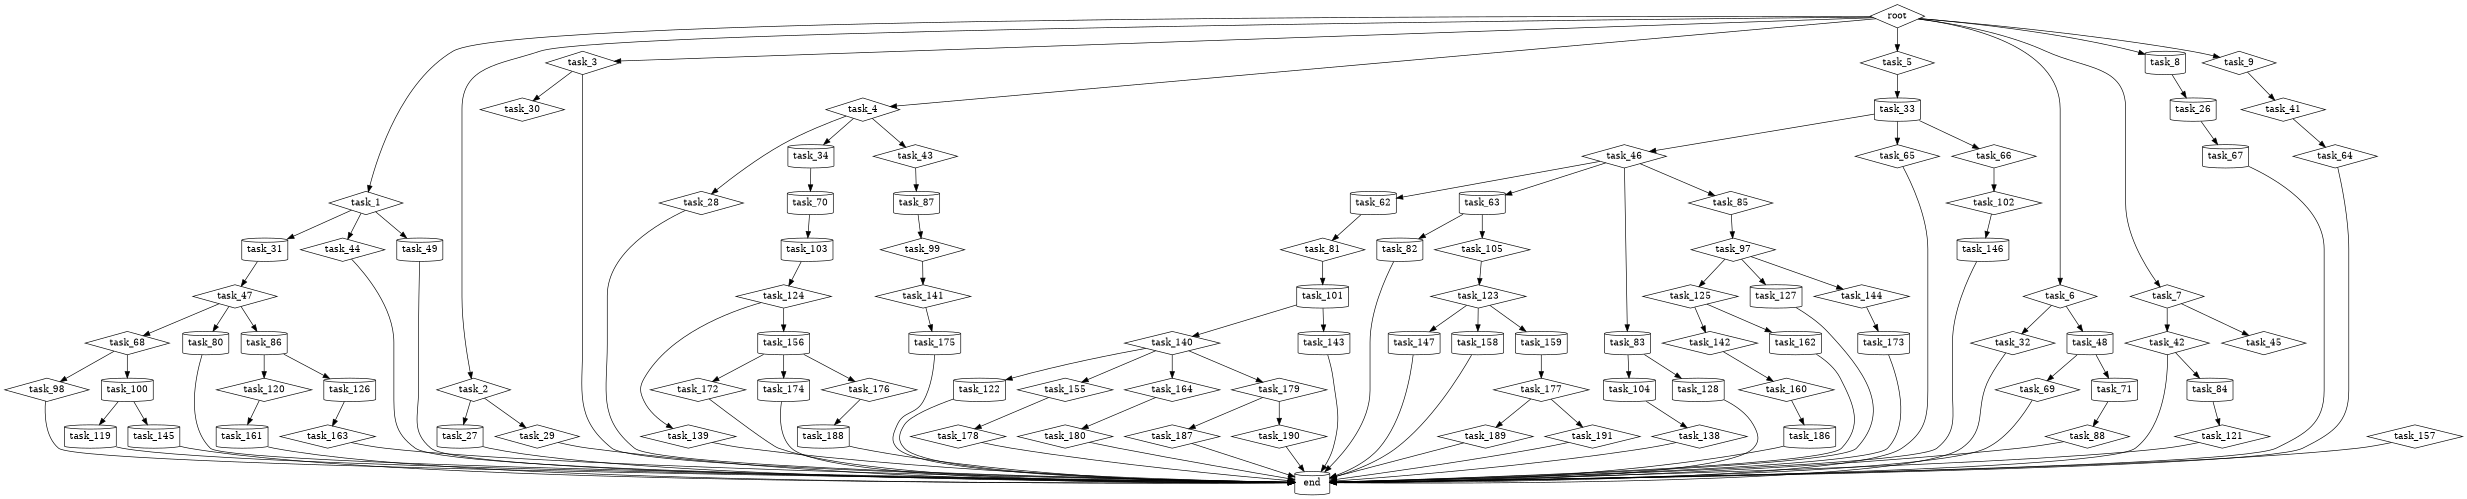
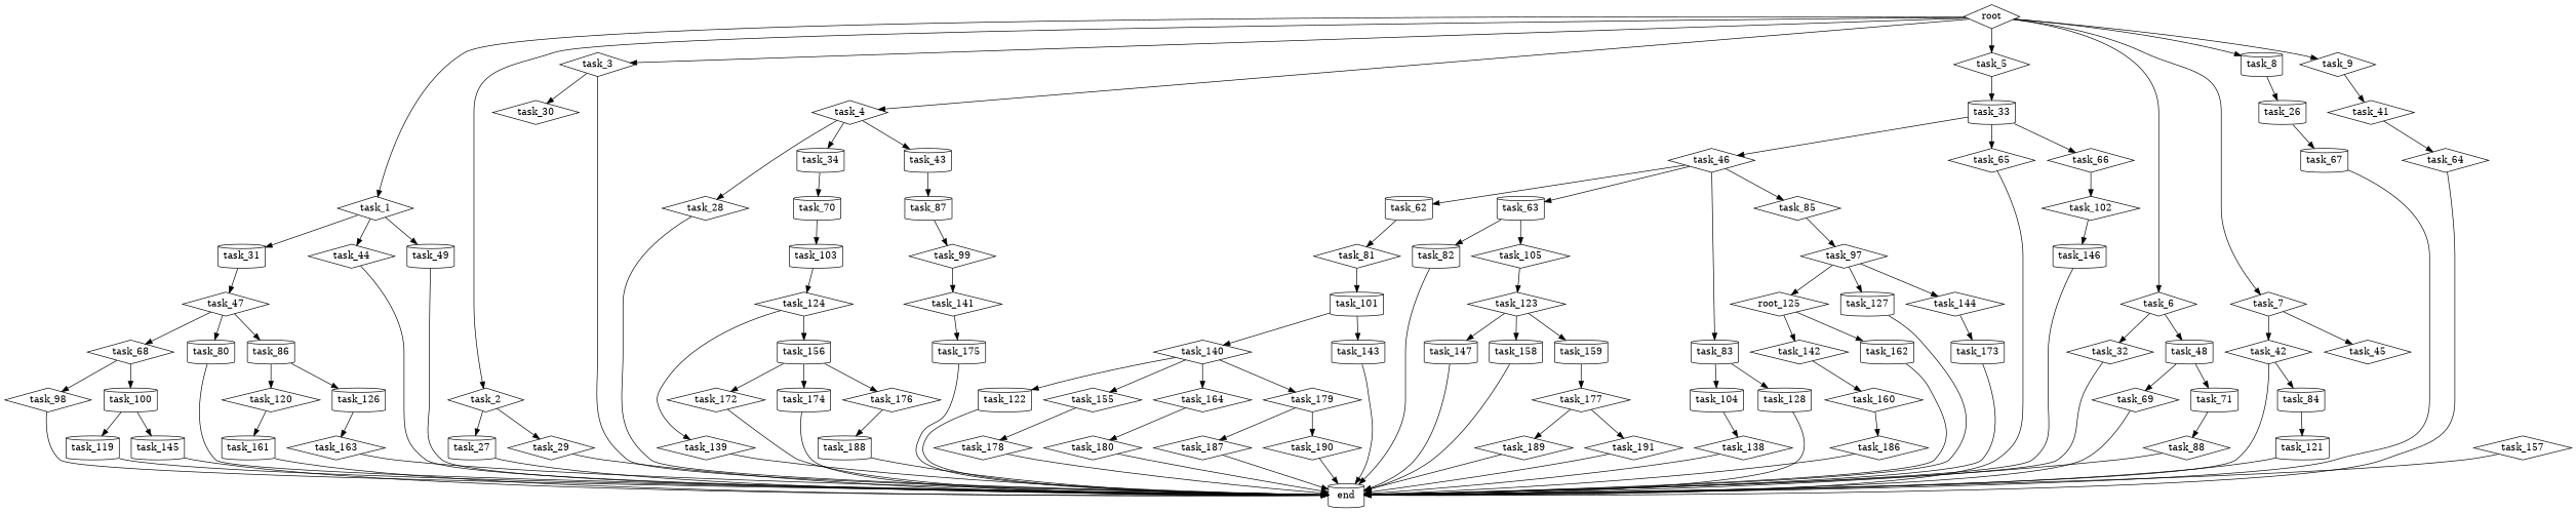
  digraph {
    node [shape=diamond]
    root
    task_1
    task_2
    task_3
    task_4
    task_5
    task_6
    task_7
    task_8 [shape=cylinder]
    task_9
    task_31 [shape=cylinder]
    task_44
    task_49 [shape=cylinder]
    task_27 [shape=cylinder]
    task_29
    task_30
    end [shape=cylinder]
    task_28
    task_34 [shape=cylinder]
-   task_43
+   task_43 [shape=cylinder]
    task_33 [shape=cylinder]
    task_32
    task_48 [shape=cylinder]
    task_42
    task_45
    task_26 [shape=cylinder]
    task_41
    task_47
    task_70 [shape=cylinder]
    task_87 [shape=cylinder]
    task_46
    task_65
    task_66
    task_69
    task_71 [shape=cylinder]
    task_84 [shape=cylinder]
    task_67 [shape=cylinder]
    task_64
    task_68
    task_80 [shape=cylinder]
    task_86 [shape=cylinder]
    task_62 [shape=cylinder]
    task_63 [shape=cylinder]
    task_83 [shape=cylinder]
    task_85
    task_102
    task_103 [shape=cylinder]
    task_99
-   task_121
+   task_121 [shape=cylinder]
    task_81
    task_82 [shape=cylinder]
    task_105
    task_104 [shape=cylinder]
    task_128 [shape=cylinder]
    task_97
    task_98
    task_100 [shape=cylinder]
    task_120
    task_126 [shape=cylinder]
    task_88
    task_101 [shape=cylinder]
    task_123
    task_146 [shape=cylinder]
    task_119 [shape=cylinder]
    task_145 [shape=cylinder]
    task_124
    task_140
    task_143 [shape=cylinder]
    task_138
-   task_125
+   task_125 [label=root_125]
    task_127 [shape=cylinder]
    task_144
    task_161 [shape=cylinder]
    task_163
    task_141
    task_142
    task_162 [shape=cylinder]
    task_173 [shape=cylinder]
    task_175 [shape=cylinder]
    task_122 [shape=cylinder]
    task_155
    task_164
    task_179
    task_139
    task_156 [shape=cylinder]
    task_147 [shape=cylinder]
    task_158 [shape=cylinder]
    task_159 [shape=cylinder]
    task_177
    task_172
    task_174 [shape=cylinder]
    task_176
    task_160
    task_178
    task_180
    task_187
    task_190
-   task_186 [shape=cylinder]
+   task_186
    task_157
    task_188 [shape=cylinder]
    task_189
    task_191
    root -> task_1
    root -> task_2
    root -> task_3
    root -> task_4
    root -> task_5
    root -> task_6
    root -> task_7
    root -> task_8
    root -> task_9
    task_1 -> task_31
    task_1 -> task_44
    task_1 -> task_49
    task_2 -> task_27
    task_2 -> task_29
    task_3 -> task_30
    task_3 -> end
    task_4 -> task_28
    task_4 -> task_34
    task_4 -> task_43
    task_5 -> task_33
    task_6 -> task_32
    task_6 -> task_48
    task_7 -> task_42
    task_7 -> task_45
    task_8 -> task_26
    task_9 -> task_41
    task_31 -> task_47
    task_44 -> end
    task_49 -> end
    task_27 -> end
    task_29 -> end
    task_28 -> end
    task_34 -> task_70
    task_43 -> task_87
    task_33 -> task_46
    task_33 -> task_65
    task_33 -> task_66
    task_32 -> end
    task_48 -> task_69
    task_48 -> task_71
    task_42 -> end
    task_42 -> task_84
    task_26 -> task_67
    task_41 -> task_64
    task_47 -> task_68
    task_47 -> task_80
    task_47 -> task_86
    task_70 -> task_103
    task_87 -> task_99
    task_46 -> task_62
    task_46 -> task_63
    task_46 -> task_83
    task_46 -> task_85
    task_65 -> end
    task_66 -> task_102
    task_69 -> end
    task_71 -> task_88
    task_84 -> task_121
    task_67 -> end
    task_64 -> end
    task_68 -> task_98
    task_68 -> task_100
    task_80 -> end
    task_86 -> task_120
    task_86 -> task_126
    task_62 -> task_81
    task_63 -> task_82
    task_63 -> task_105
    task_83 -> task_104
    task_83 -> task_128
    task_85 -> task_97
    task_102 -> task_146
    task_103 -> task_124
    task_99 -> task_141
    task_121 -> end
    task_81 -> task_101
    task_82 -> end
    task_105 -> task_123
    task_104 -> task_138
    task_128 -> end
    task_97 -> task_125
    task_97 -> task_127
    task_97 -> task_144
    task_98 -> end
    task_100 -> task_119
    task_100 -> task_145
    task_120 -> task_161
    task_126 -> task_163
    task_88 -> end
    task_101 -> task_140
    task_101 -> task_143
    task_123 -> task_147
    task_123 -> task_158
    task_123 -> task_159
    task_146 -> end
    task_119 -> end
    task_145 -> end
    task_124 -> task_139
    task_124 -> task_156
    task_140 -> task_122
    task_140 -> task_155
    task_140 -> task_164
    task_140 -> task_179
    task_143 -> end
    task_138 -> end
    task_125 -> task_142
    task_125 -> task_162
    task_127 -> end
    task_144 -> task_173
    task_161 -> end
    task_163 -> end
    task_141 -> task_175
    task_142 -> task_160
    task_162 -> end
    task_173 -> end
    task_175 -> end
    task_122 -> end
    task_155 -> task_178
    task_164 -> task_180
    task_179 -> task_187
    task_179 -> task_190
    task_139 -> end
    task_156 -> task_172
    task_156 -> task_174
    task_156 -> task_176
    task_147 -> end
    task_158 -> end
    task_159 -> task_177
    task_177 -> task_189
    task_177 -> task_191
    task_172 -> end
    task_174 -> end
    task_176 -> task_188
    task_160 -> task_186
    task_178 -> end
    task_180 -> end
    task_187 -> end
    task_190 -> end
    task_186 -> end
    task_157 -> end
    task_188 -> end
    task_189 -> end
    task_191 -> end
  }
